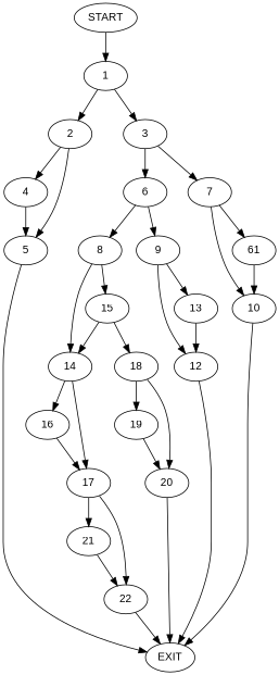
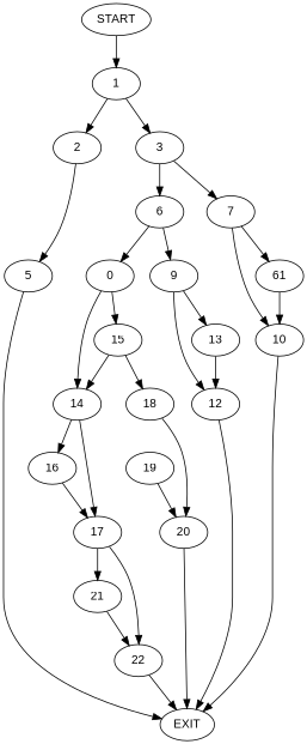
  digraph {
    fontname="Liberation Sans"
    node [fontname="Liberation Sans"]
    edge [fontname="Liberation Sans"]
    n1 [label=START]
    1
    2
    3
    n5 [label=EXIT]
-   4
    5
    6
    7
-   8
+   8 [label=0]
    9
    10
    n13 [label=61]
    14
    15
    12
    13
    16
    17
    18
    21
    22
    19
    20
    n1 -> 1
    1 -> 2
    1 -> 3
-   2 -> 4
    2 -> 5
    3 -> 6
    3 -> 7
-   4 -> 5
    5 -> n5
    6 -> 8
    6 -> 9
    7 -> 10
    7 -> n13
    8 -> 14
    8 -> 15
    9 -> 12
    9 -> 13
    10 -> n5
    n13 -> 10
    14 -> 16
    14 -> 17
    15 -> 14
    15 -> 18
    12 -> n5
    13 -> 12
    16 -> 17
    17 -> 21
    17 -> 22
-   18 -> 19
    18 -> 20
    21 -> 22
    22 -> n5
    19 -> 20
    20 -> n5
  }
